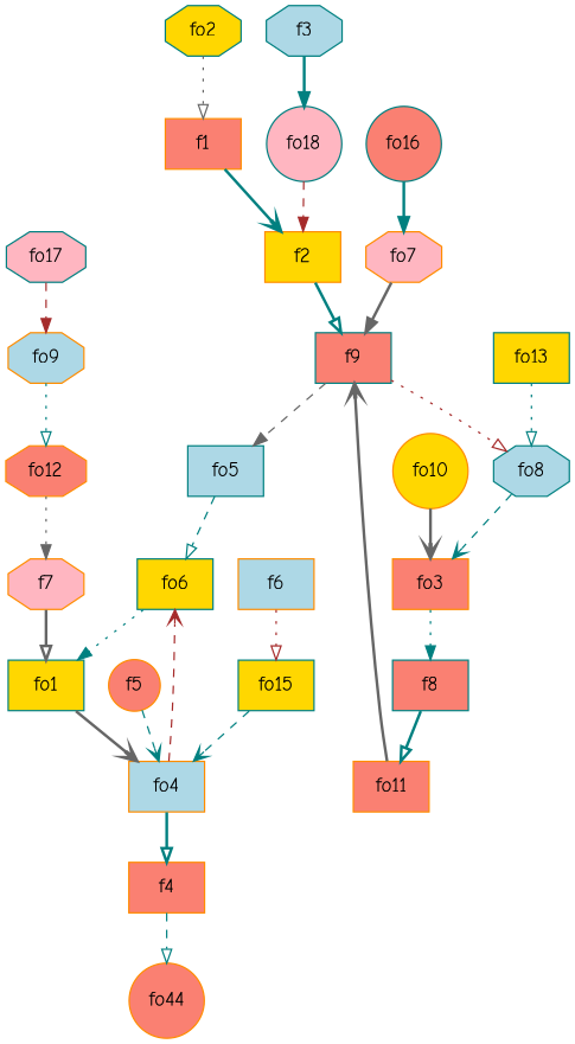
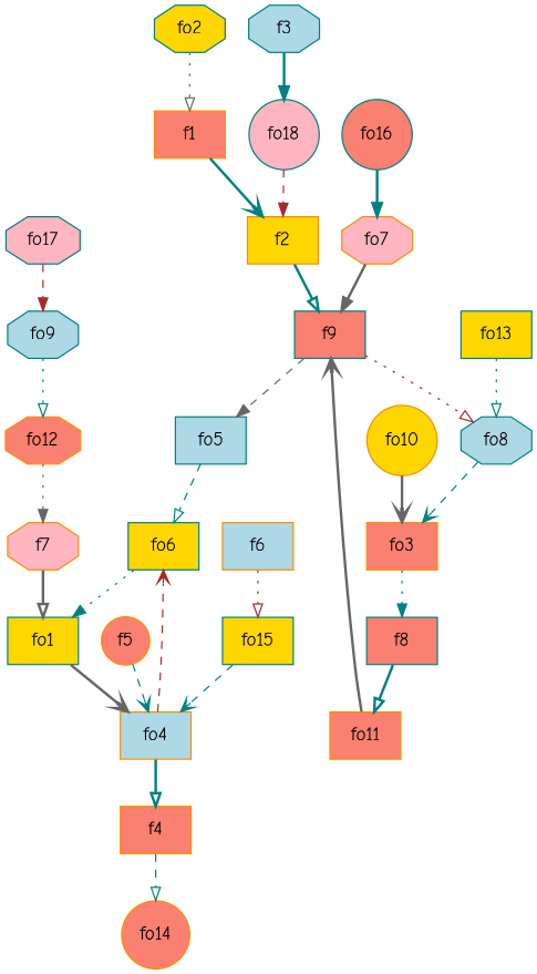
  strict digraph {
    fontname="Comic Neue"
    node [color=darkorange fillcolor=salmon fontname="Comic Neue" shape=box style=filled]
    edge [arrowhead=onormal color=teal fontname="Comic Neue" style=bold weight=2]
    f2 [fillcolor=gold]
    f1
    f9 [color=teal]
    fo5 [color=teal fillcolor=lightblue]
    fo8 [color=teal fillcolor=lightblue shape=octagon]
    f3 [color=teal fillcolor=lightblue shape=octagon]
    fo18 [color=teal fillcolor=lightpink shape=circle]
-   fo14 [shape=circle label=fo44]
+   fo14 [shape=circle]
    f4
    f5 [shape=circle]
    fo4 [fillcolor=lightblue]
    fo6 [color=teal fillcolor=gold]
    f6 [fillcolor=lightblue]
    fo15 [color=teal fillcolor=gold]
    f7 [fillcolor=lightpink shape=octagon]
    fo1 [color=teal fillcolor=gold]
    f8 [color=teal]
    fo11
    fo3
    fo2 [color=teal fillcolor=gold shape=octagon]
    fo7 [fillcolor=lightpink shape=octagon]
-   fo9 [fillcolor=lightblue shape=octagon]
+   fo9 [color=teal fillcolor=lightblue shape=octagon]
    fo12 [shape=octagon]
    fo10 [fillcolor=gold shape=circle]
    fo13 [color=teal fillcolor=gold]
    fo16 [color=teal shape=circle]
    fo17 [color=teal fillcolor=lightpink shape=octagon]
    f2 -> f9
    f1 -> f2 [arrowhead=vee]
    f9 -> fo5 [arrowhead=normal color=gray40 style=dashed]
    f9 -> fo8 [color=brown style=dotted]
    fo5 -> fo6 [style=dashed]
    fo8 -> fo3 [arrowhead=vee style=dashed]
    f3 -> fo18 [arrowhead=normal]
    fo18 -> f2 [arrowhead=normal color=brown style=dashed]
    f4 -> fo14 [style=dashed]
    f5 -> fo4 [arrowhead=vee style=dashed]
    fo4 -> f4
    fo4 -> fo6 [arrowhead=vee color=brown style=dashed]
    fo6 -> fo1 [arrowhead=normal style=dotted]
    f6 -> fo15 [color=brown style=dotted]
    fo15 -> fo4 [arrowhead=vee style=dashed]
    f7 -> fo1 [color=gray40]
    fo1 -> fo4 [arrowhead=vee color=gray40]
    f8 -> fo11
    fo11 -> f9 [arrowhead=vee color=gray40]
    fo3 -> f8 [arrowhead=normal style=dotted]
    fo2 -> f1 [color=gray40 style=dotted]
    fo7 -> f9 [arrowhead=normal color=gray40]
    fo9 -> fo12 [style=dotted]
    fo12 -> f7 [arrowhead=normal color=gray40 style=dotted]
    fo10 -> fo3 [arrowhead=vee color=gray40]
    fo13 -> fo8 [style=dotted]
    fo16 -> fo7 [arrowhead=normal]
    fo17 -> fo9 [arrowhead=normal color=brown style=dashed]
  }
